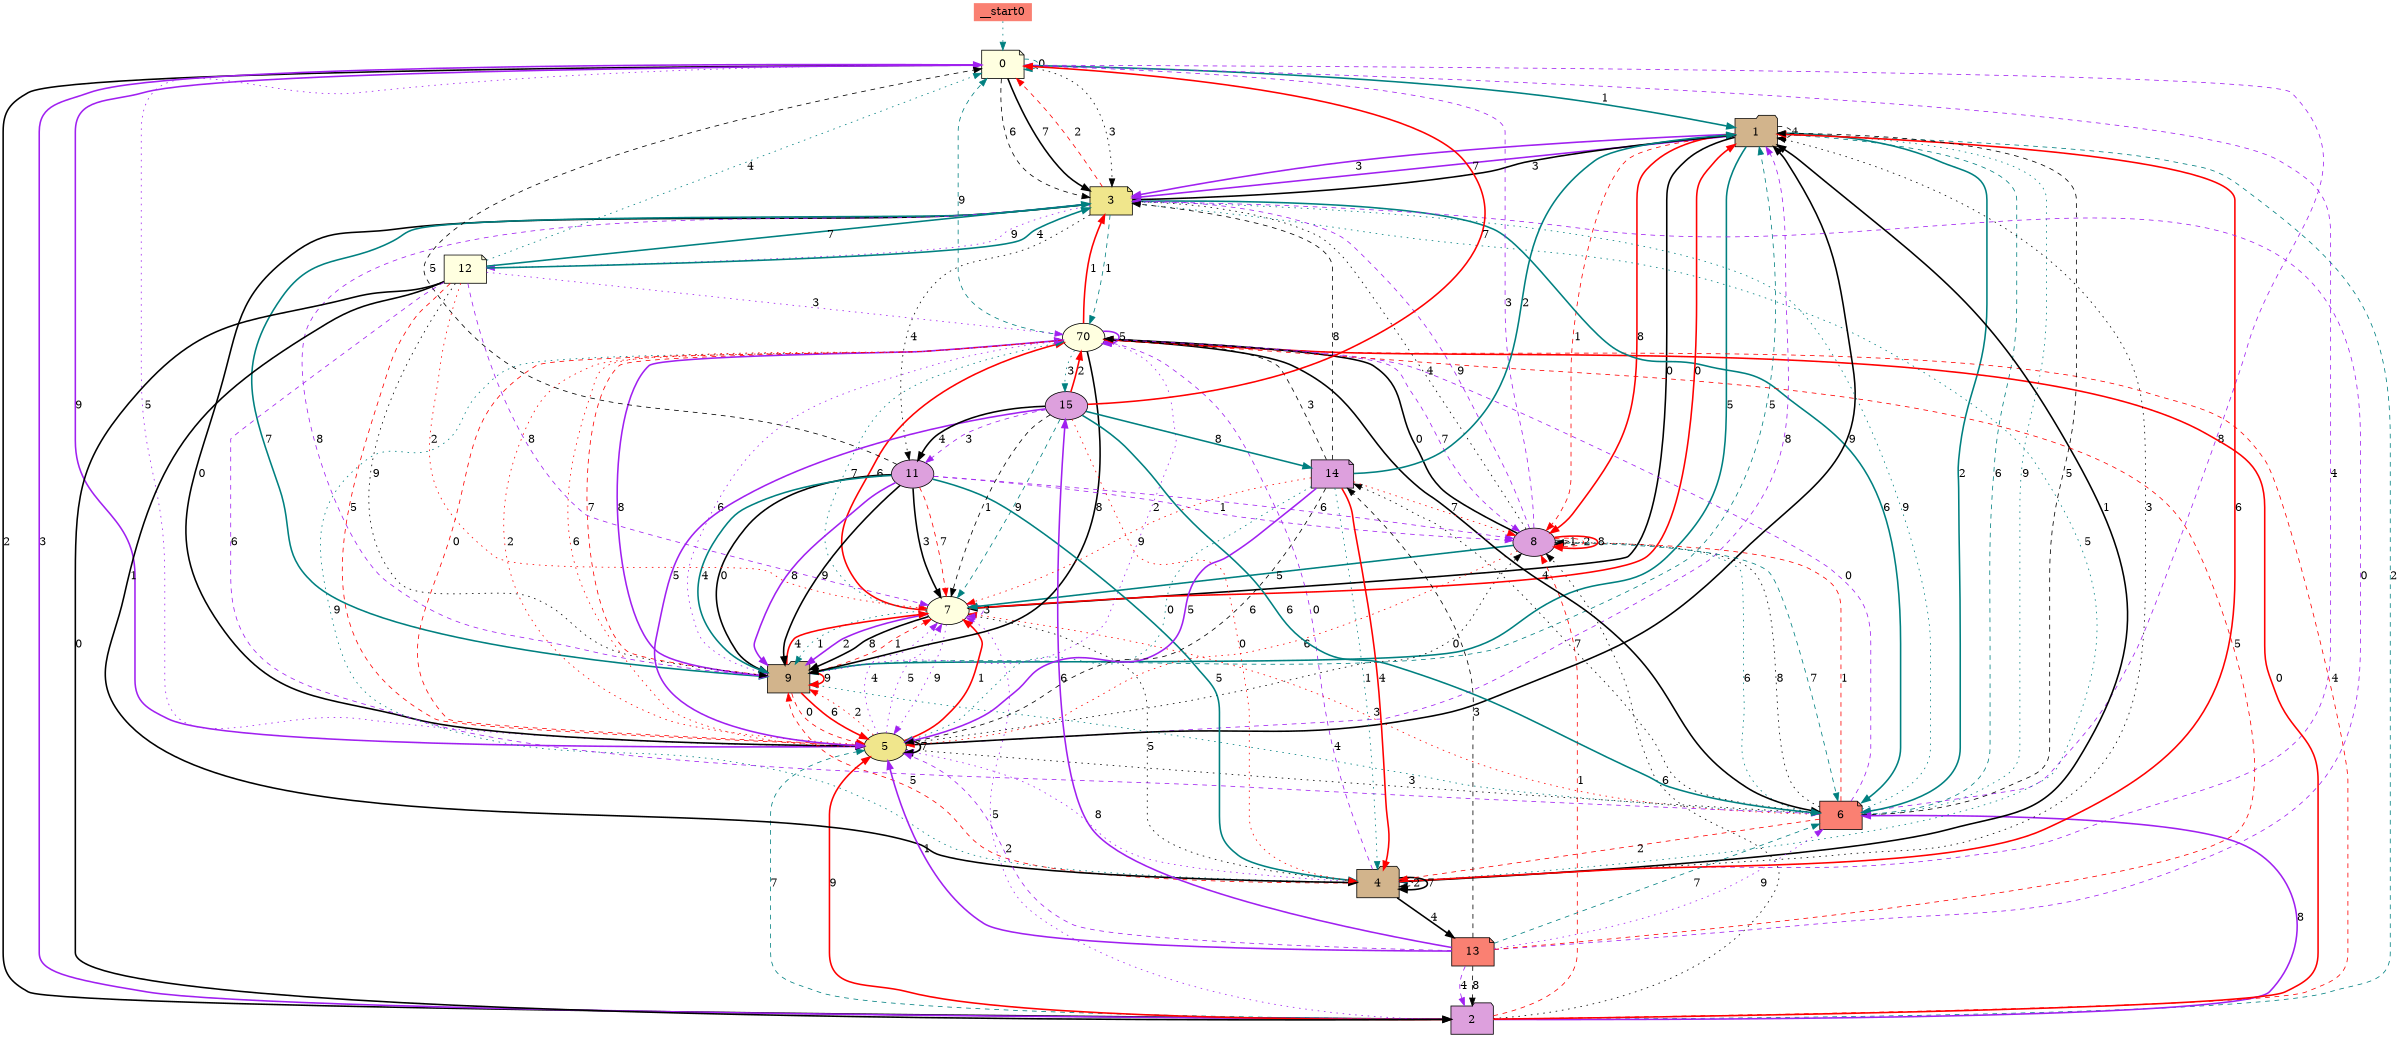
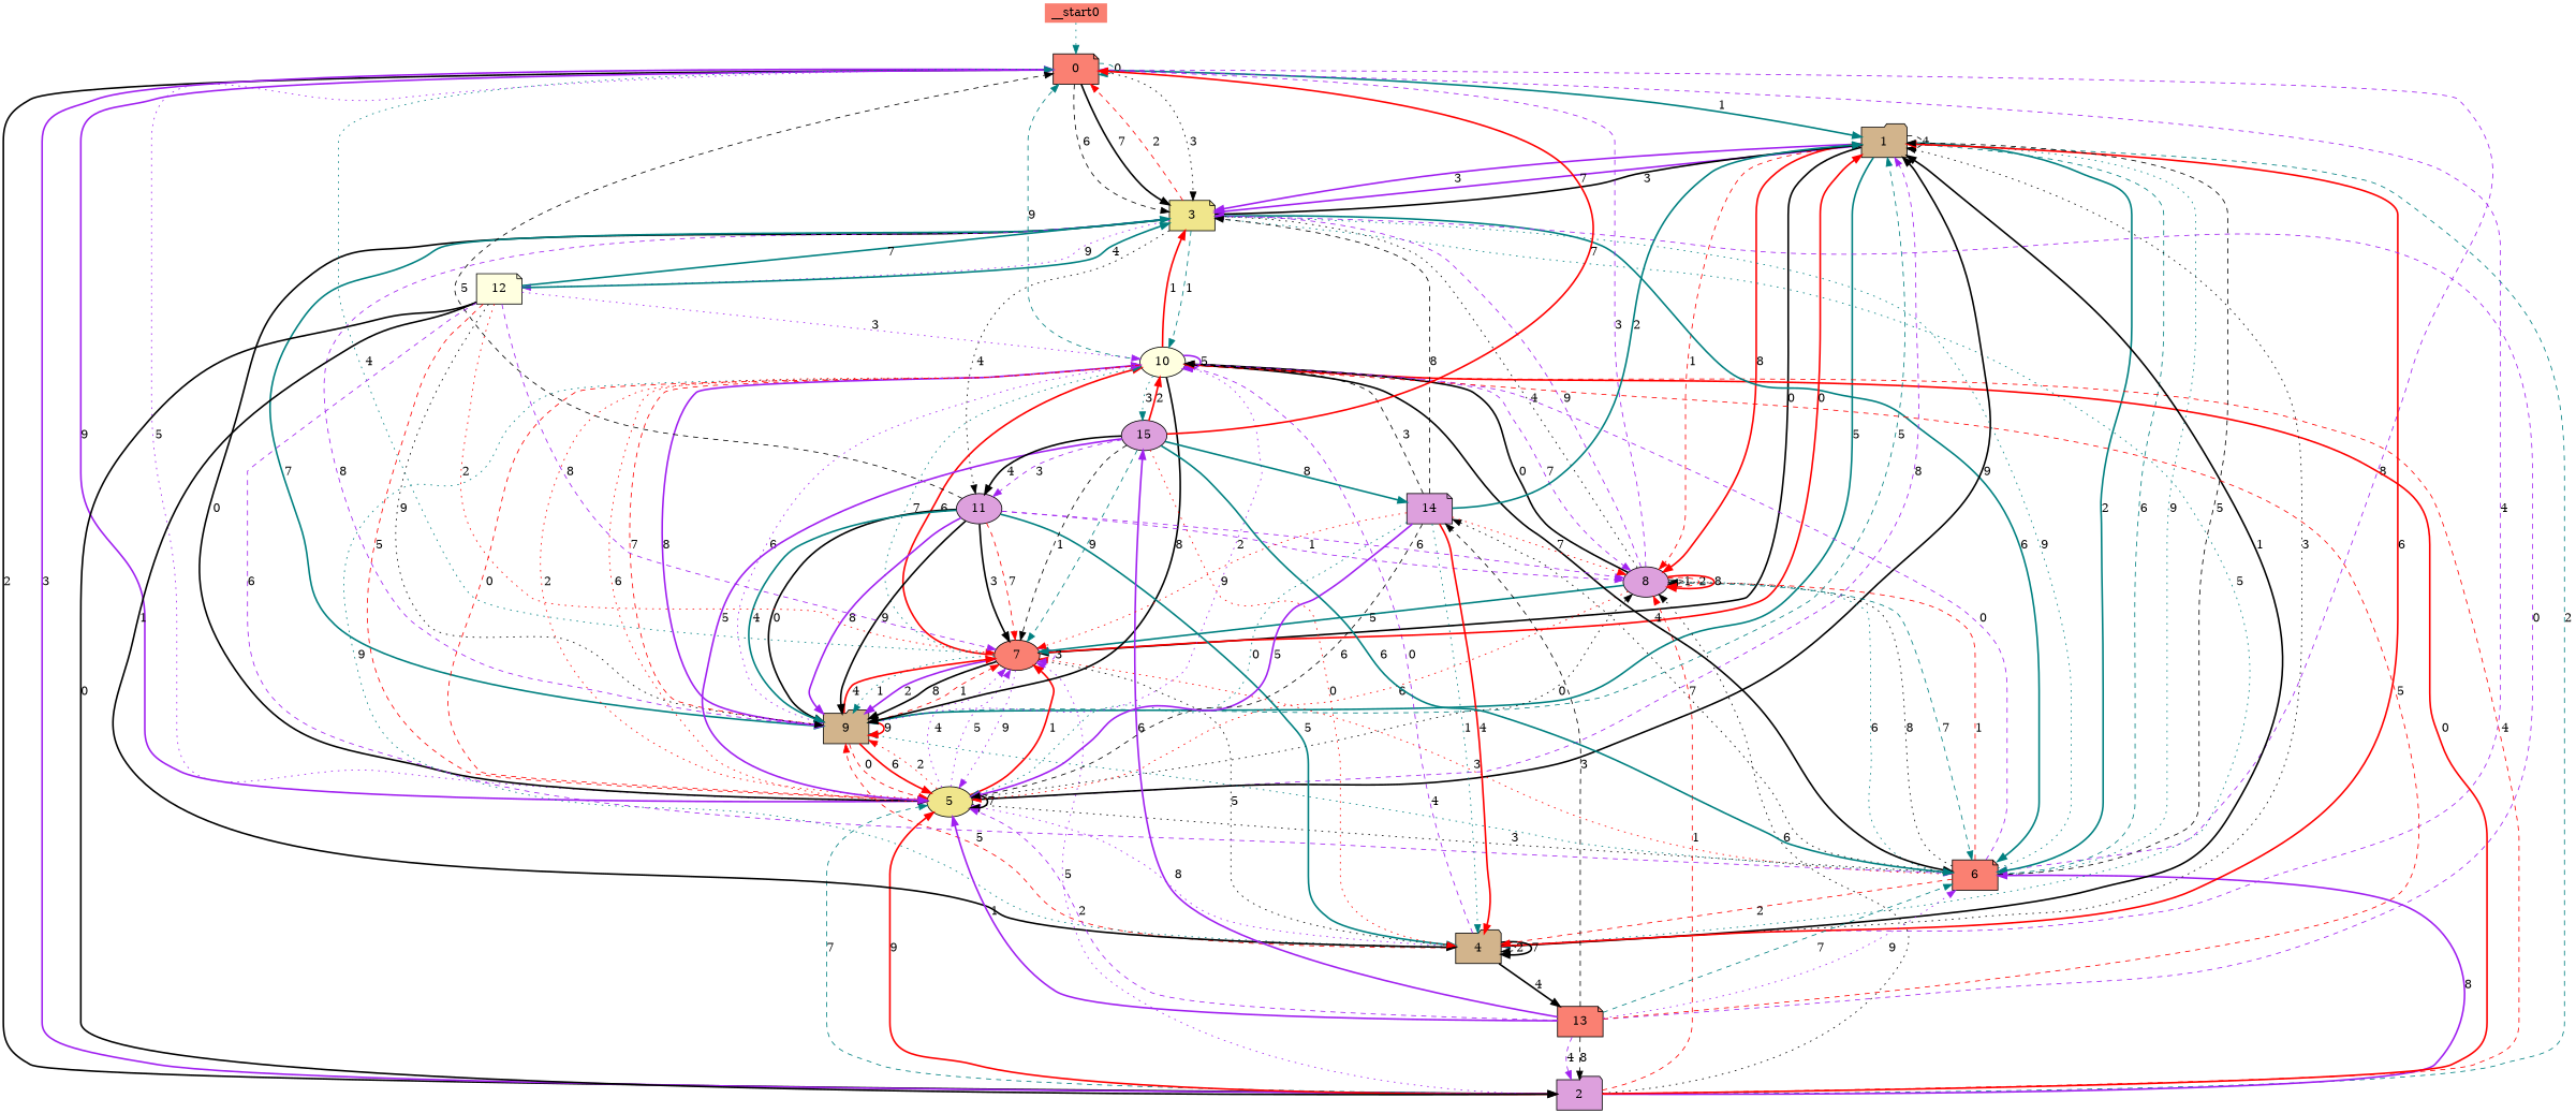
  digraph {
    node [fillcolor=plum shape=note style=filled]
    edge [color=black style=bold]
-   n1 [fillcolor=lightyellow label=0]
+   n1 [fillcolor=salmon label=0]
    n2 [fillcolor=tan label=1 shape=folder]
    n3 [label=2 shape=folder]
    n4 [fillcolor=khaki label=3]
    n5 [fillcolor=tan label=4 shape=folder]
    n6 [fillcolor=khaki label=5 shape=ellipse]
    n7 [fillcolor=salmon label=6]
-   n8 [fillcolor=lightyellow label=7 shape=ellipse]
+   n8 [fillcolor=salmon label=7 shape=ellipse]
    n9 [label=8 shape=ellipse]
    n10 [fillcolor=tan label=9 shape=folder]
-   n11 [fillcolor=lightyellow label=70 shape=ellipse]
+   n11 [fillcolor=lightyellow label=10 shape=ellipse]
    n12 [label=11 shape=ellipse]
    n13 [fillcolor=lightyellow label=12]
    n14 [fillcolor=salmon label=13]
    n15 [label=14]
    n16 [label=15 shape=ellipse]
    __start0 [fillcolor=salmon height=0 shape=none width=0]
    n1 -> n1 [color=teal label=0 style=dashed]
    n1 -> n2 [color=teal label=1]
    n1 -> n3 [label=2]
    n1 -> n4 [label=3 style=dotted]
    n1 -> n4 [label=6 style=dashed]
    n1 -> n4 [label=7]
    n1 -> n5 [color=purple label=4 style=dashed]
    n1 -> n6 [color=purple label=5 style=dotted]
    n1 -> n6 [color=purple label=9]
    n1 -> n7 [color=purple label=8 style=dashed]
    n2 -> n2 [label=4 style=dashed]
    n2 -> n4 [color=purple label=3]
    n2 -> n4 [color=purple label=7]
    n2 -> n7 [color=teal label=2]
    n2 -> n7 [color=teal label=6 style=dashed]
    n2 -> n7 [color=teal label=9 style=dotted]
    n2 -> n8 [label=0]
    n2 -> n9 [color=red label=1 style=dashed]
    n2 -> n9 [color=red label=8]
    n2 -> n10 [color=teal label=5]
    n3 -> n1 [color=purple label=3]
    n3 -> n2 [color=teal label=2 style=dashed]
    n3 -> n6 [color=teal label=7 style=dashed]
    n3 -> n6 [color=red label=9]
    n3 -> n7 [color=purple label=8]
    n3 -> n8 [color=purple label=5 style=dotted]
    n3 -> n9 [color=red label=1 style=dashed]
    n3 -> n9 [label=6 style=dotted]
    n3 -> n11 [color=red label=0]
    n3 -> n11 [color=red label=4 style=dashed]
    n4 -> n1 [color=red label=2 style=dashed]
    n4 -> n2 [label=3]
    n4 -> n5 [color=teal label=5 style=dotted]
    n4 -> n6 [label=0]
    n4 -> n7 [color=teal label=6]
    n4 -> n10 [color=teal label=7]
    n4 -> n10 [color=purple label=8 style=dashed]
    n4 -> n11 [color=teal label=1 style=dashed]
    n4 -> n12 [label=4 style=dotted]
    n4 -> n13 [color=purple label=9 style=dotted]
    n5 -> n2 [label=1]
    n5 -> n2 [label=3 style=dotted]
    n5 -> n2 [color=red label=6]
    n5 -> n5 [label=2 style=dashed]
    n5 -> n5 [label=7]
    n5 -> n6 [color=purple label=8 style=dotted]
    n5 -> n10 [color=red label=5 style=dashed]
    n5 -> n11 [color=purple label=0 style=dashed]
    n5 -> n11 [color=teal label=9 style=dotted]
    n5 -> n14 [label=4]
    n6 -> n2 [color=purple label=8 style=dashed]
    n6 -> n2 [label=9]
    n6 -> n6 [label=7]
    n6 -> n7 [label=3 style=dotted]
    n6 -> n8 [color=red label=1]
    n6 -> n8 [color=purple label=4 style=dotted]
    n6 -> n8 [color=purple label=5 style=dotted]
    n6 -> n9 [label=0 style=dotted]
    n6 -> n10 [color=red label=2 style=dotted]
    n6 -> n11 [color=red label=6 style=dotted]
    n7 -> n2 [label=5 style=dashed]
    n7 -> n4 [color=teal label=9 style=dotted]
    n7 -> n5 [color=red label=2 style=dashed]
    n7 -> n8 [color=red label=3 style=dotted]
    n7 -> n9 [color=red label=1 style=dashed]
    n7 -> n9 [color=teal label=6 style=dotted]
    n7 -> n9 [label=8 style=dotted]
    n7 -> n10 [color=teal label=4 style=dotted]
    n7 -> n11 [color=purple label=0 style=dashed]
    n7 -> n15 [label=7 style=dotted]
-   n13 -> n1 [color=teal label=4 style=dotted]
+   n8 -> n1 [color=teal label=4 style=dotted]
    n8 -> n2 [color=red label=0]
    n8 -> n5 [label=5 style=dotted]
    n8 -> n6 [color=purple label=9 style=dotted]
    n8 -> n8 [color=purple label=3 style=dashed]
    n8 -> n10 [color=teal label=1 style=dotted]
    n8 -> n10 [color=purple label=2]
    n8 -> n10 [label=8]
    n8 -> n11 [color=red label=6]
    n8 -> n11 [color=teal label=7 style=dotted]
    n9 -> n1 [color=purple label=3 style=dashed]
    n9 -> n4 [label=4 style=dotted]
    n9 -> n4 [color=purple label=9 style=dashed]
    n9 -> n6 [color=red label=6 style=dotted]
    n9 -> n7 [color=teal label=7 style=dashed]
    n9 -> n8 [color=teal label=5]
    n9 -> n9 [label=1 style=dashed]
    n9 -> n9 [color=red label=2 style=dashed]
    n9 -> n9 [color=red label=8]
    n9 -> n11 [label=0]
    n10 -> n2 [color=teal label=5 style=dashed]
    n10 -> n6 [color=red label=0 style=dashed]
    n10 -> n6 [color=red label=6]
    n10 -> n8 [color=red label=1 style=dashed]
    n10 -> n8 [color=red label=4]
    n10 -> n10 [color=red label=9]
    n10 -> n11 [color=purple label=2 style=dotted]
    n10 -> n11 [color=red label=7 style=dashed]
    n10 -> n11 [color=purple label=8]
    n11 -> n1 [color=teal label=9 style=dashed]
    n11 -> n4 [color=red label=1]
    n11 -> n6 [color=red label=0 style=dashed]
    n11 -> n6 [color=red label=2 style=dotted]
    n11 -> n7 [label=4]
    n11 -> n9 [color=purple label=7 style=dashed]
    n11 -> n10 [color=purple label=6 style=dotted]
    n11 -> n10 [label=8]
    n11 -> n11 [color=purple label=5]
    n11 -> n16 [color=teal label=3 style=dotted]
    n12 -> n1 [label=5 style=dashed]
    n12 -> n5 [color=teal label=5]
    n12 -> n8 [label=3]
    n12 -> n8 [color=red label=7 style=dashed]
    n12 -> n9 [color=purple label=1 style=dashed]
    n12 -> n9 [color=purple label=6 style=dashed]
    n12 -> n10 [label=0]
    n12 -> n10 [color=teal label=4]
    n12 -> n10 [color=purple label=8]
    n12 -> n10 [label=9]
    n13 -> n3 [label=0]
    n13 -> n4 [color=teal label=4]
    n13 -> n4 [color=teal label=7]
    n13 -> n5 [label=1]
    n13 -> n6 [color=red label=5 style=dashed]
    n13 -> n7 [color=purple label=6 style=dashed]
    n13 -> n8 [color=red label=2 style=dotted]
    n13 -> n8 [color=purple label=8 style=dashed]
    n13 -> n10 [label=9 style=dotted]
    n13 -> n11 [color=purple label=3 style=dotted]
    n14 -> n3 [color=purple label=4 style=dashed]
    n14 -> n3 [label=8 style=dashed]
    n14 -> n4 [color=purple label=0 style=dashed]
    n14 -> n6 [color=purple label=1]
    n14 -> n6 [color=purple label=2 style=dashed]
    n14 -> n7 [color=teal label=7 style=dashed]
    n14 -> n7 [color=purple label=9 style=dotted]
    n14 -> n11 [color=red label=5 style=dashed]
    n14 -> n15 [label=3 style=dashed]
    n14 -> n16 [color=purple label=6]
    n15 -> n2 [color=teal label=2]
    n15 -> n4 [label=8 style=dashed]
    n15 -> n5 [color=teal label=1 style=dotted]
    n15 -> n5 [color=red label=4]
    n15 -> n6 [color=teal label=0 style=dotted]
    n15 -> n6 [color=purple label=5]
    n15 -> n6 [label=6 style=dashed]
    n15 -> n8 [color=red label=9 style=dotted]
    n15 -> n9 [color=red label=7 style=dotted]
    n15 -> n11 [label=3 style=dashed]
    n16 -> n1 [color=red label=7]
    n16 -> n5 [color=red label=0 style=dotted]
    n16 -> n6 [color=purple label=5]
    n16 -> n7 [color=teal label=6]
    n16 -> n8 [label=1 style=dashed]
    n16 -> n8 [color=teal label=9 style=dashed]
    n16 -> n11 [color=red label=2]
    n16 -> n12 [color=purple label=3 style=dashed]
    n16 -> n12 [label=4]
    n16 -> n15 [color=teal label=8]
    __start0 -> n1 [color=teal style=dotted]
  }
